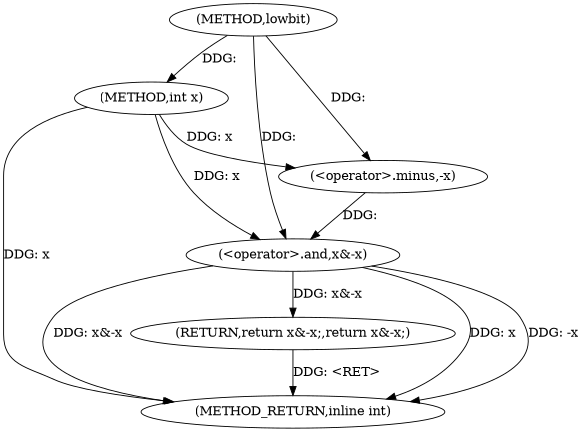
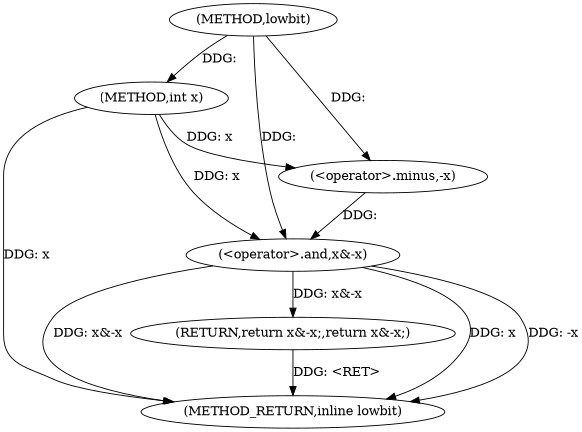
  digraph {
    n1 [label="(METHOD,lowbit)"]
    n2 [label="(METHOD,int x)"]
    n3 [label="(<operator>.and,x&-x)"]
    n4 [label="(<operator>.minus,-x)"]
-   n5 [label="(METHOD_RETURN,inline int)"]
+   n5 [label="(METHOD_RETURN,inline lowbit)"]
    n6 [label="(RETURN,return x&-x;,return x&-x;)"]
    n1 -> n2 [label="DDG: "]
    n1 -> n3 [label="DDG: "]
    n1 -> n4 [label="DDG: "]
    n2 -> n3 [label="DDG: x"]
    n2 -> n4 [label="DDG: x"]
    n2 -> n5 [label="DDG: x"]
    n3 -> n5 [label="DDG: x"]
    n3 -> n5 [label="DDG: -x"]
    n3 -> n5 [label="DDG: x&-x"]
    n3 -> n6 [label="DDG: x&-x"]
    n4 -> n3 [label="DDG: "]
    n6 -> n5 [label="DDG: <RET>"]
  }
